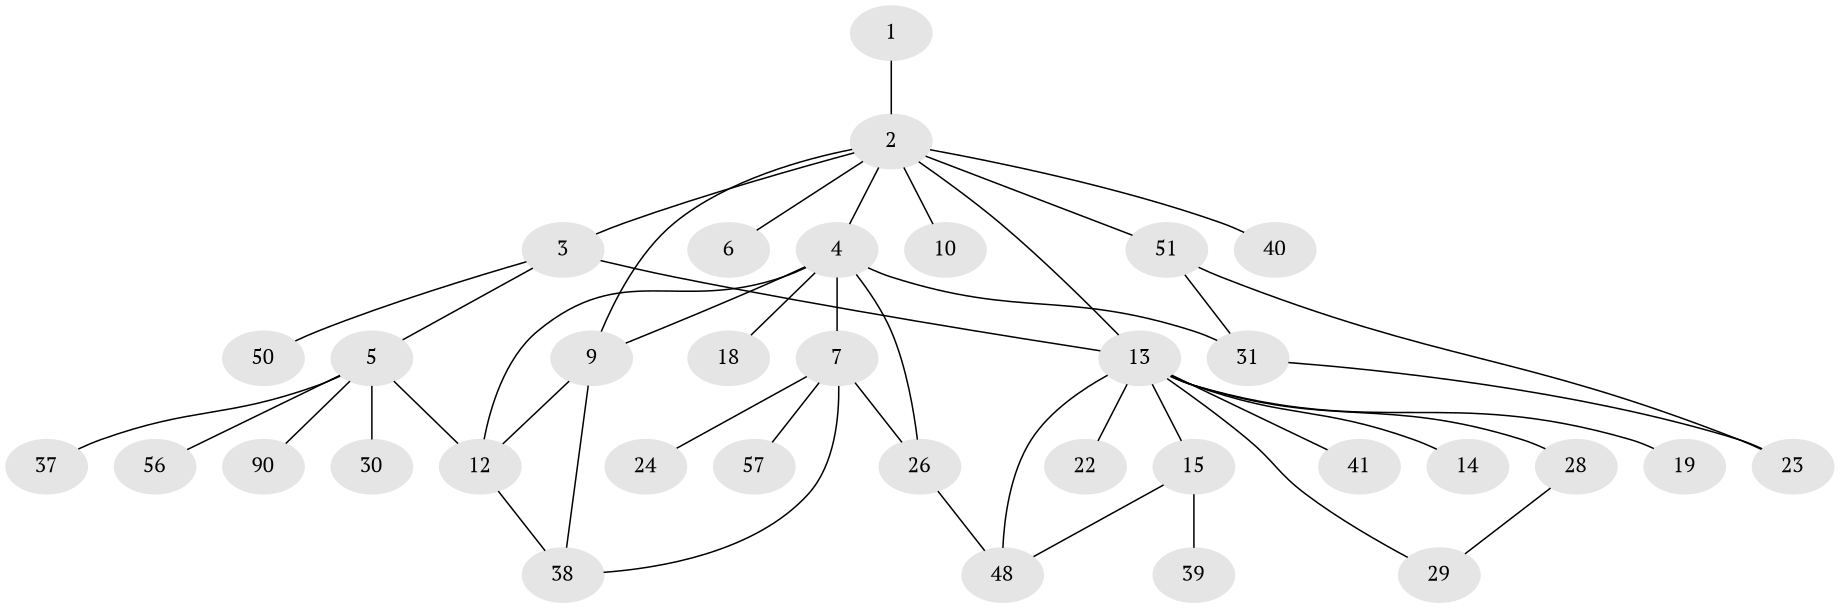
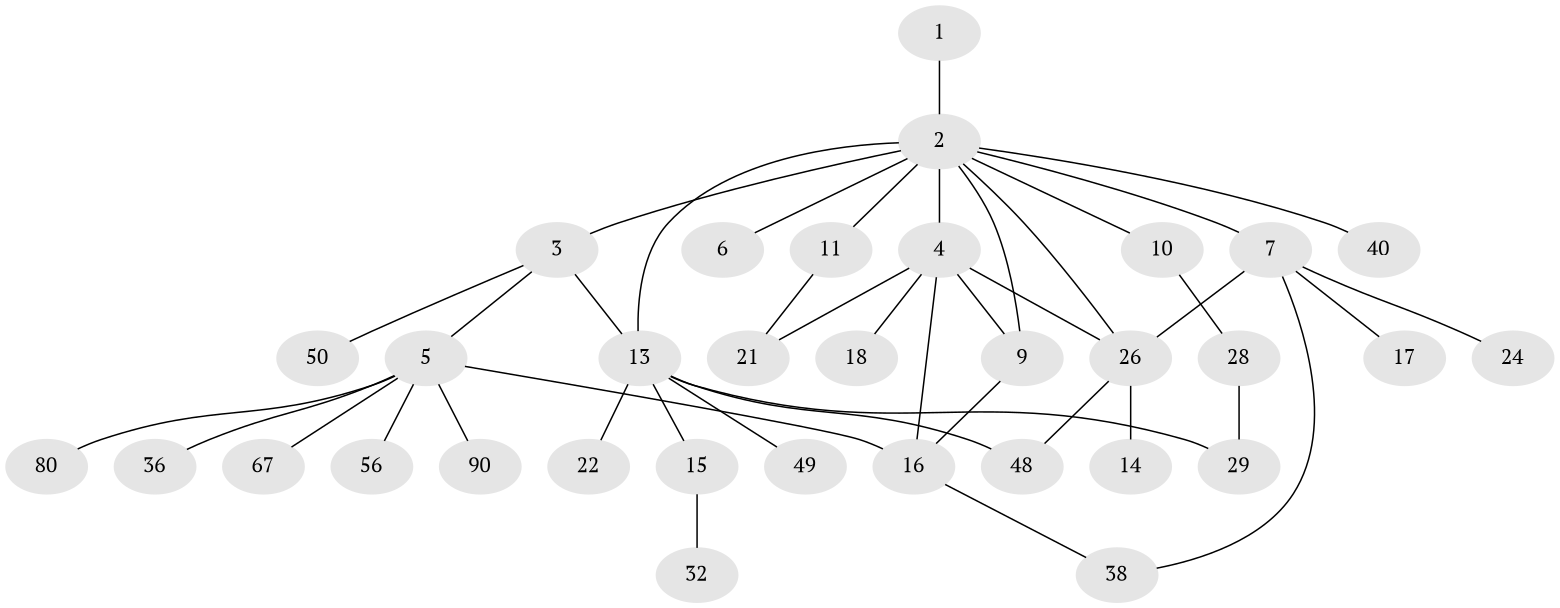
  graph {
    fontname="PT Serif"
    node [color=gray90 fontname="PT Serif" style=filled]
    edge [fontname="PT Serif"]
    2 [super="+31"]
    3 [super="+46"]
    4 [super="+39"]
    6
    7 [super="+8"]
    9 [super="+35"]
    10
-   11 [super="+41" label=51]
+   11 [super="+41"]
    13 [super="+25"]
    26 [super="+34"]
    40
    1
    5 [super="+33"]
    50
-   12 [super="+47"]
+   12 [super="+47" label=16]
    18
-   21 [super="+44" label=31]
-   17 [label=57]
+   21 [super="+44"]
+   17
    24 [super="+42"]
    38
-   23 [super="+27"]
    14
    15 [super="+43"]
-   19
    22
    28 [super="+45"]
    29
    48
-   49 [label=41]
+   49
    n30 [label=56]
    n31 [label=90]
-   30
-   37
-   32 [label=39]
+   30 [label=80]
+   36
+   37 [label=67]
+   32
    2 -- 3 [weight=2]
    2 -- 4
    2 -- 6
-   4 -- 7 [weight=2]
+   2 -- 7 [weight=2]
    2 -- 9
    2 -- 10
    2 -- 11
    2 -- 13 [weight=2]
+   2 -- 26
    2 -- 40
    3 -- 13
    3 -- 5
    3 -- 50
    4 -- 9
    4 -- 26
    4 -- 12
    4 -- 18
    4 -- 21
    7 -- 26
    7 -- 17
    7 -- 24
    7 -- 38
    9 -- 12
-   9 -- 38
    11 -- 21
-   11 -- 23
-   13 -- 14
+   26 -- 14
    13 -- 15
-   13 -- 19
    13 -- 22
-   13 -- 28
+   10 -- 28
    13 -- 29
    13 -- 48
    13 -- 49
    26 -- 48
    1 -- 2
    5 -- 12
    5 -- n30
    5 -- n31
    5 -- 30
+   5 -- 36
    5 -- 37
    12 -- 38
-   21 -- 23
-   15 -- 48
    15 -- 32
    28 -- 29
  }
